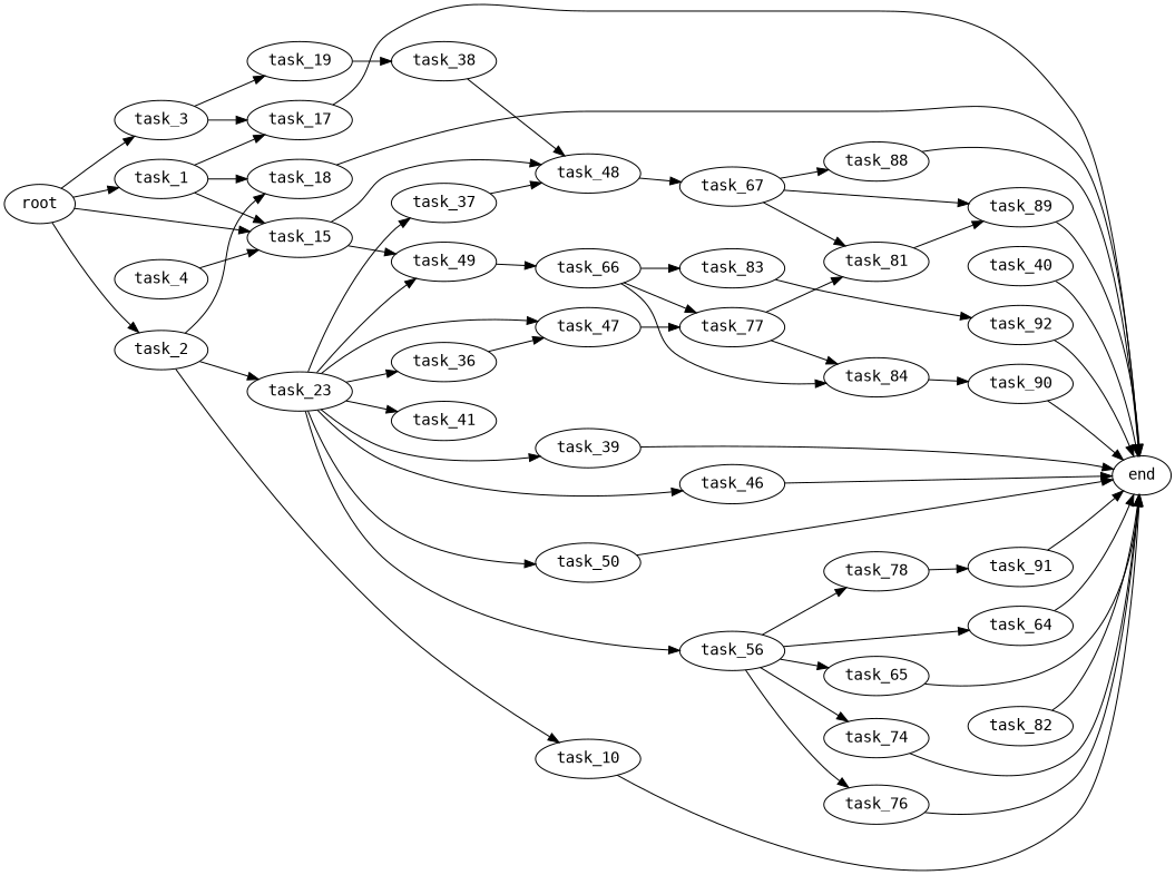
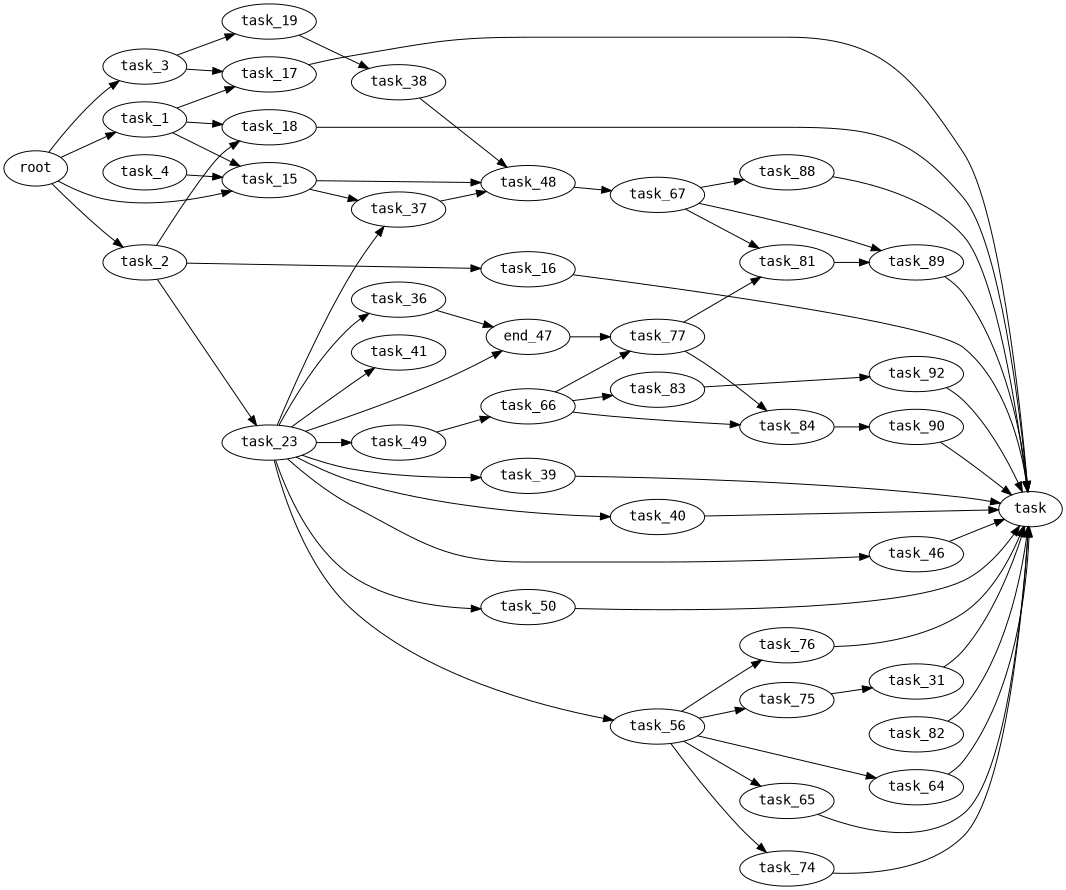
  digraph {
    fontname="DejaVu Sans Mono"
    rankdir=LR
    node [fontname="DejaVu Sans Mono"]
    edge [fontname="DejaVu Sans Mono"]
    root
    task_1
    task_2
    task_3
    task_15
    task_17
    task_18
-   task_16 [label=task_10]
+   task_16
    task_23
    task_19
    task_4
    task_48
    task_49
-   end
+   end [label=task]
    task_36
    task_37
    task_39
    task_40
    task_41
    task_46
-   task_47
+   task_47 [label=end_47]
    task_50
    task_56
    task_38
    task_67
    task_66
    task_77
    task_64
    task_65
    task_74
-   task_75 [label=task_78]
+   task_75
    task_76
    task_84
    task_81
    task_88
    task_89
    task_83
    task_82
-   task_91
+   task_91 [label=task_31]
    task_92
    task_90
    root -> task_1
    root -> task_2
    root -> task_3
    root -> task_15
    task_1 -> task_15
    task_1 -> task_17
    task_1 -> task_18
    task_2 -> task_18
    task_2 -> task_16
    task_2 -> task_23
    task_3 -> task_17
    task_3 -> task_19
    task_15 -> task_48
-   task_15 -> task_49
+   task_15 -> task_37
    task_17 -> end
    task_18 -> end
    task_16 -> end
    task_23 -> task_49
    task_23 -> task_36
    task_23 -> task_37
    task_23 -> task_39
+   task_23 -> task_40
    task_23 -> task_41
    task_23 -> task_46
    task_23 -> task_47
    task_23 -> task_50
    task_23 -> task_56
    task_19 -> task_38
    task_4 -> task_15
    task_48 -> task_67
    task_49 -> task_66
    task_36 -> task_47
    task_37 -> task_48
    task_39 -> end
    task_40 -> end
    task_46 -> end
    task_47 -> task_77
    task_50 -> end
    task_56 -> task_64
    task_56 -> task_65
    task_56 -> task_74
    task_56 -> task_75
    task_56 -> task_76
    task_38 -> task_48
    task_67 -> task_81
    task_67 -> task_88
    task_67 -> task_89
    task_66 -> task_77
    task_66 -> task_84
    task_66 -> task_83
    task_77 -> task_84
    task_77 -> task_81
    task_64 -> end
    task_65 -> end
    task_74 -> end
    task_75 -> task_91
    task_76 -> end
    task_84 -> task_90
    task_81 -> task_89
    task_88 -> end
    task_89 -> end
    task_83 -> task_92
    task_82 -> end
    task_91 -> end
    task_92 -> end
    task_90 -> end
  }
